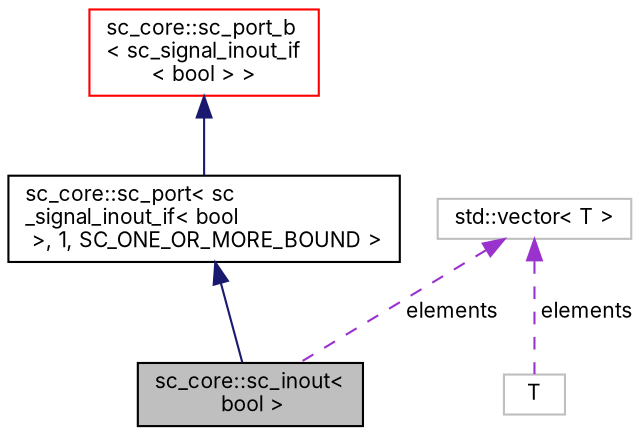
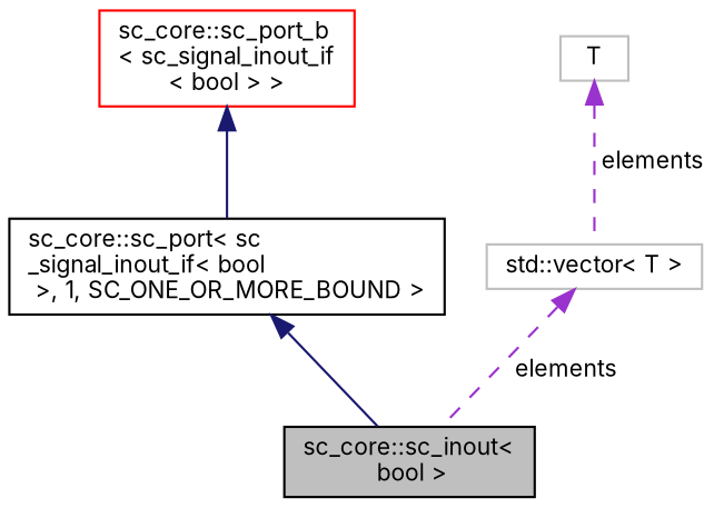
  digraph {
    fontname=Inter
    rankdir=TB
    node [color=black fillcolor=white fontname=Inter fontsize=10 shape=record style=filled]
    edge [color=midnightblue dir=back fontname=Inter fontsize=10 labelfontname=FreeSans labelfontsize=10 style=solid]
    n1 [fillcolor=grey75 fontcolor=black height=0.2 label="sc_core::sc_inout\<\l bool \>" width=0.4]
    n2 [height=0.2 label="sc_core::sc_port\< sc\l_signal_inout_if\< bool\l \>, 1, SC_ONE_OR_MORE_BOUND \>" width=0.4]
    n3 [color=red height=0.2 label="sc_core::sc_port_b\l\< sc_signal_inout_if\l\< bool \> \>" width=0.4]
    n4 [color=grey75 height=0.2 label="std::vector\< T \>" width=0.4]
    n5 [color=grey75 height=0.2 label=T width=0.4]
    n2 -> n1
    n3 -> n2
    n4 -> n1 [color=darkorchid3 label=" elements" style=dashed]
-   n4 -> n5 [color=darkorchid3 label=" elements" style=dashed]
+   n5 -> n4 [color=darkorchid3 label=" elements" style=dashed]
  }
